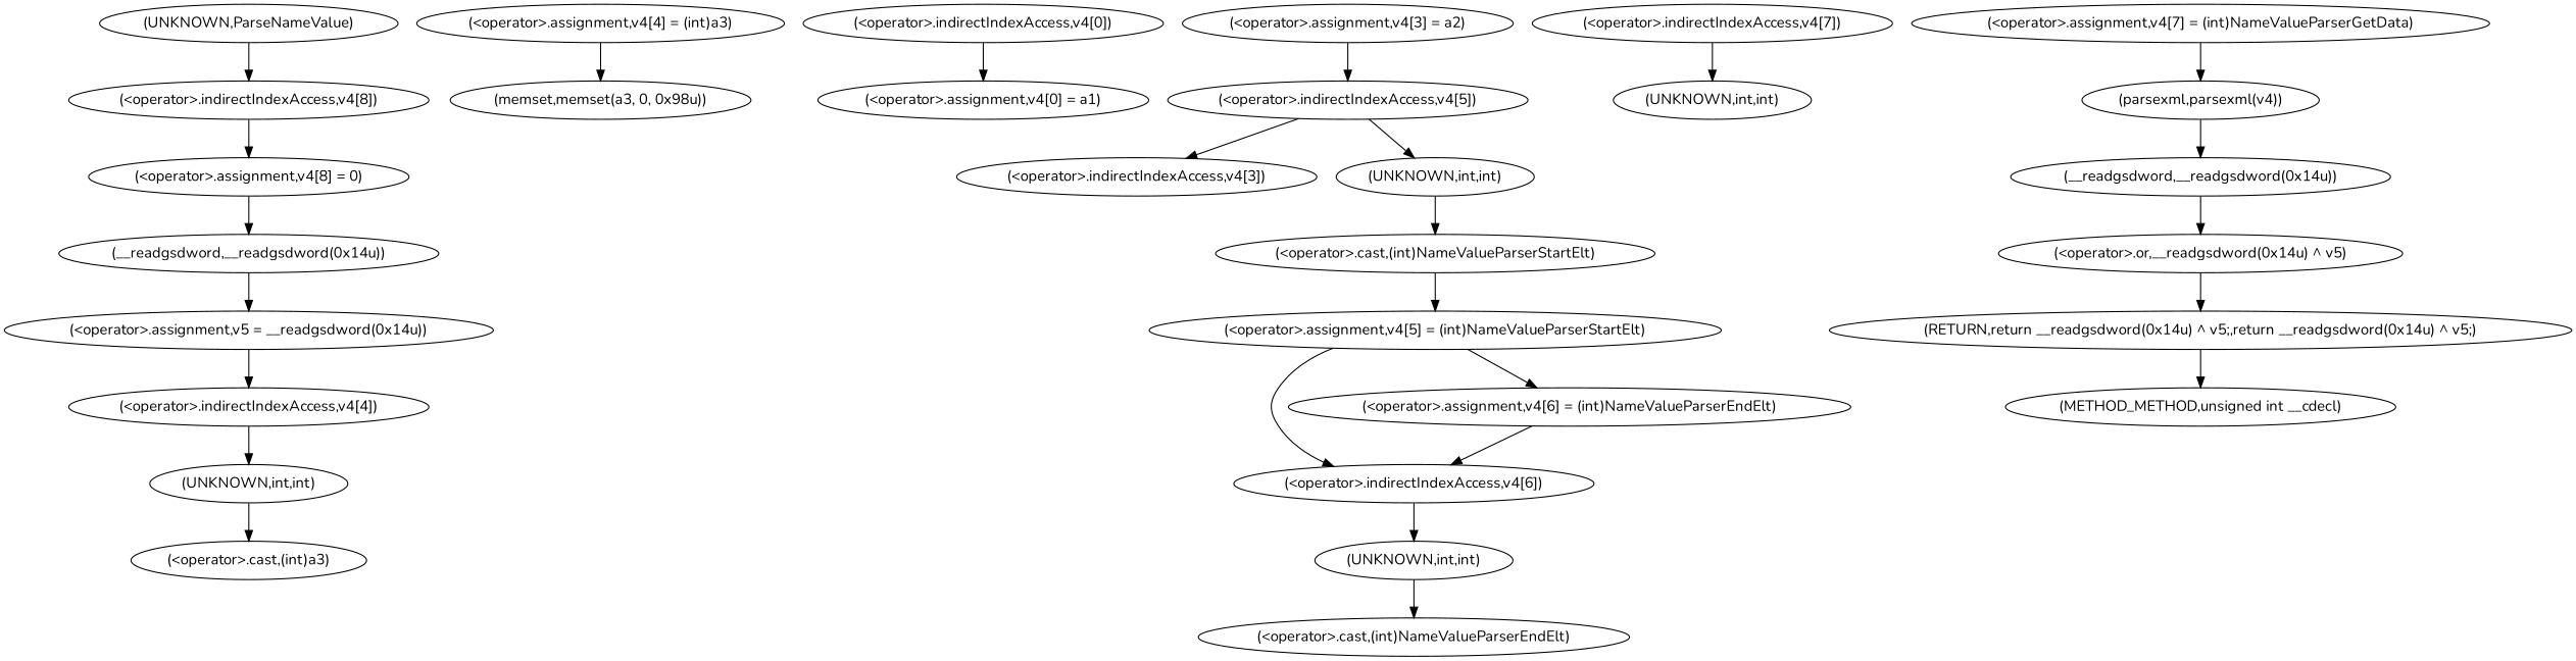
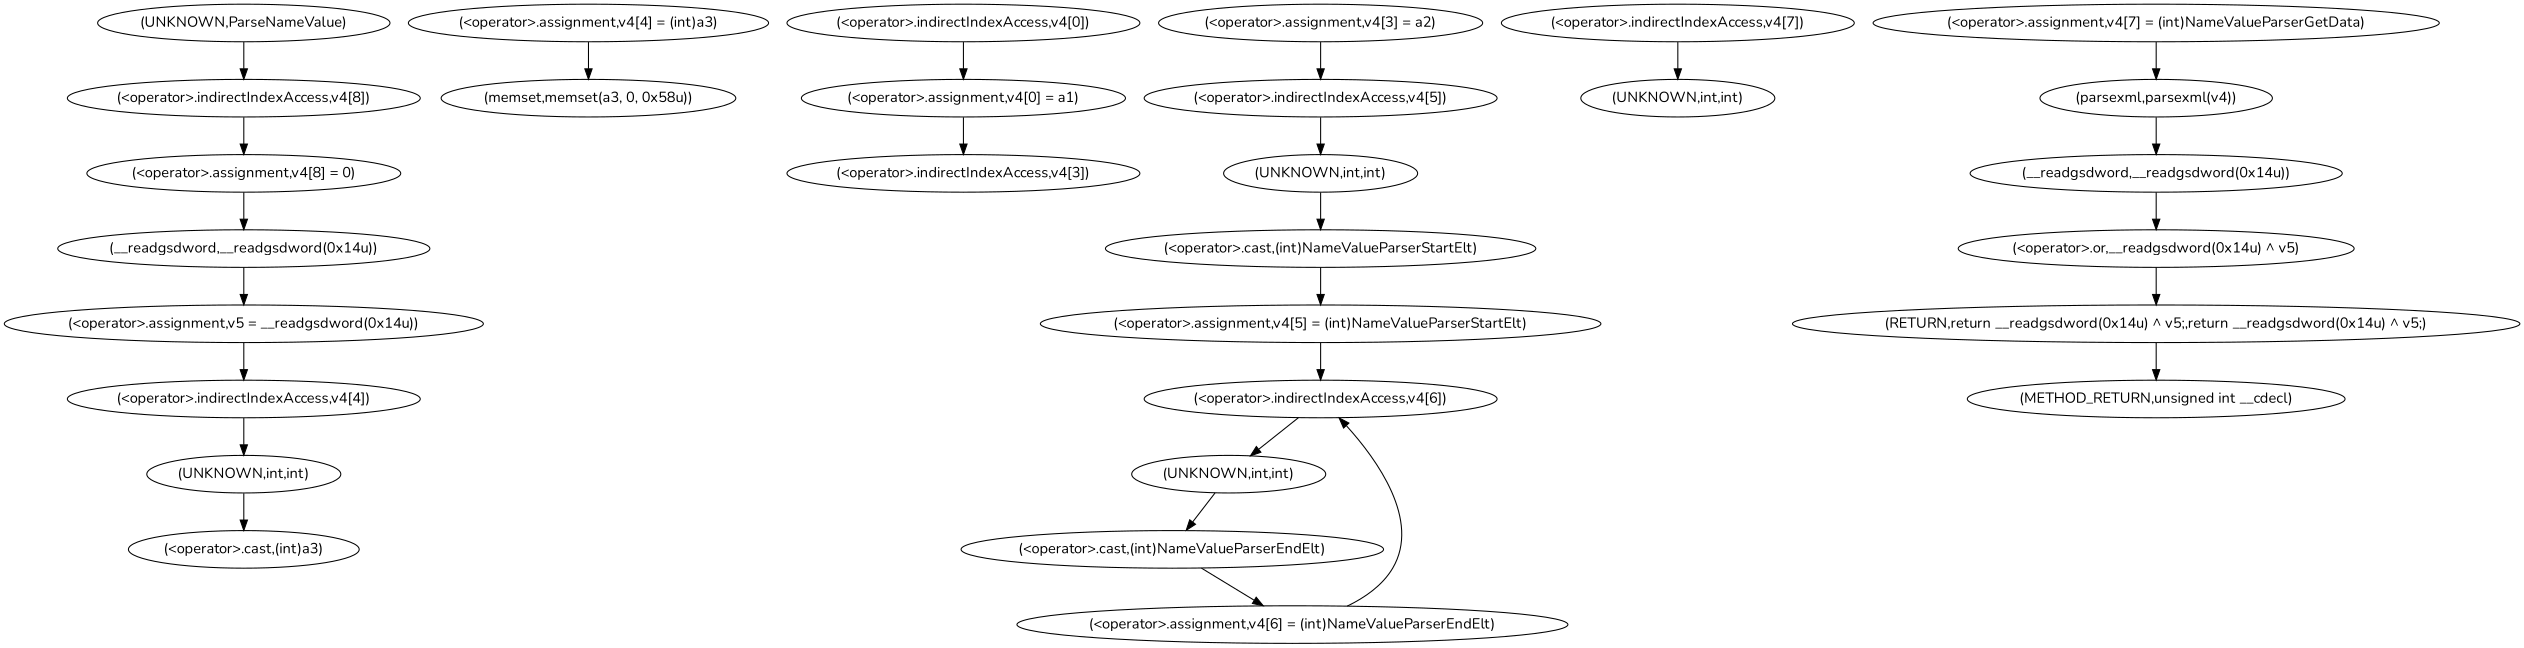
  digraph {
    fontname=Nunito
    node [fontname=Nunito]
    edge [fontname=Nunito]
    n1 [label="(<operator>.assignment,v4[8] = 0)"]
    n2 [label="(__readgsdword,__readgsdword(0x14u))"]
    n3 [label="(<operator>.assignment,v5 = __readgsdword(0x14u))"]
    n4 [label="(<operator>.indirectIndexAccess,v4[8])"]
    n5 [label="(<operator>.indirectIndexAccess,v4[4])"]
    n6 [label="(UNKNOWN,int,int)"]
    n7 [label="(<operator>.assignment,v4[4] = (int)a3)"]
-   n8 [label="(memset,memset(a3, 0, 0x98u))"]
+   n8 [label="(memset,memset(a3, 0, 0x58u))"]
    n9 [label="(<operator>.cast,(int)a3)"]
    n10 [label="(<operator>.indirectIndexAccess,v4[0])"]
    n11 [label="(<operator>.assignment,v4[0] = a1)"]
    n12 [label="(<operator>.indirectIndexAccess,v4[3])"]
    n13 [label="(<operator>.assignment,v4[3] = a2)"]
    n14 [label="(<operator>.indirectIndexAccess,v4[5])"]
    n15 [label="(UNKNOWN,int,int)"]
    n16 [label="(<operator>.assignment,v4[5] = (int)NameValueParserStartElt)"]
    n17 [label="(<operator>.indirectIndexAccess,v4[6])"]
    n18 [label="(UNKNOWN,int,int)"]
    n19 [label="(<operator>.cast,(int)NameValueParserStartElt)"]
    n20 [label="(<operator>.assignment,v4[6] = (int)NameValueParserEndElt)"]
    n21 [label="(<operator>.indirectIndexAccess,v4[7])"]
    n22 [label="(UNKNOWN,int,int)"]
    n23 [label="(<operator>.cast,(int)NameValueParserEndElt)"]
    n24 [label="(<operator>.assignment,v4[7] = (int)NameValueParserGetData)"]
    n25 [label="(parsexml,parsexml(v4))"]
    n26 [label="(__readgsdword,__readgsdword(0x14u))"]
    n27 [label="(<operator>.or,__readgsdword(0x14u) ^ v5)"]
    n28 [label="(RETURN,return __readgsdword(0x14u) ^ v5;,return __readgsdword(0x14u) ^ v5;)"]
-   n29 [label="(METHOD_METHOD,unsigned int __cdecl)"]
+   n29 [label="(METHOD_RETURN,unsigned int __cdecl)"]
    n30 [label="(UNKNOWN,ParseNameValue)"]
    n1 -> n2
    n2 -> n3
    n3 -> n5
    n4 -> n1
    n5 -> n6
    n6 -> n9
    n7 -> n8
    n10 -> n11
-   n14 -> n12
+   n11 -> n12
    n13 -> n14
    n14 -> n15
    n15 -> n19
    n16 -> n17
    n17 -> n18
    n18 -> n23
    n19 -> n16
    n20 -> n17
    n21 -> n22
-   n16 -> n20
+   n23 -> n20
    n24 -> n25
    n25 -> n26
    n26 -> n27
    n27 -> n28
    n28 -> n29
    n30 -> n4
  }
